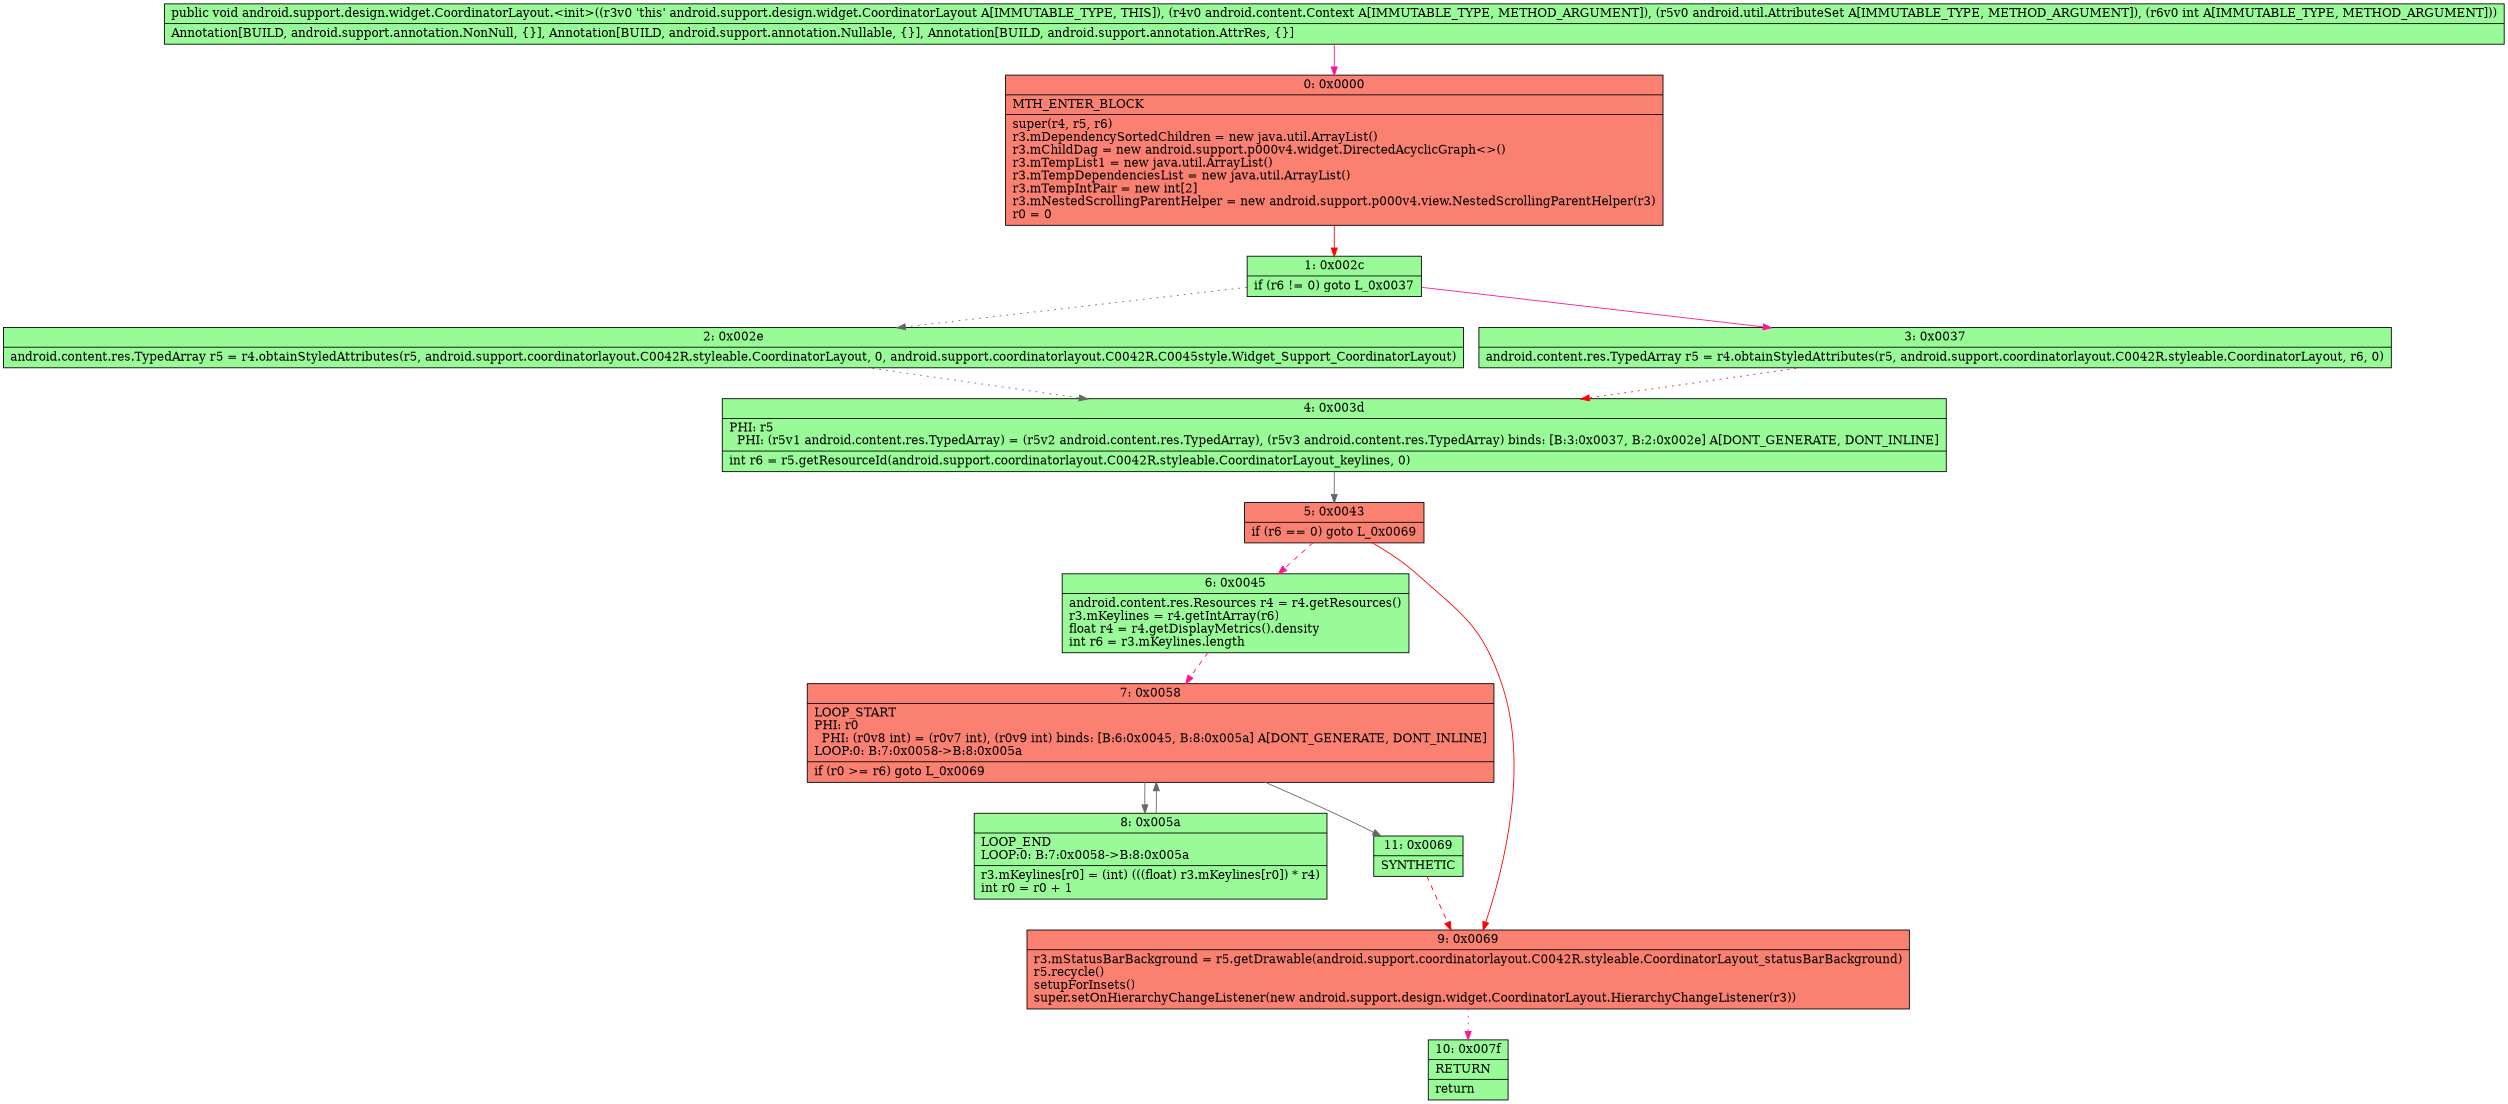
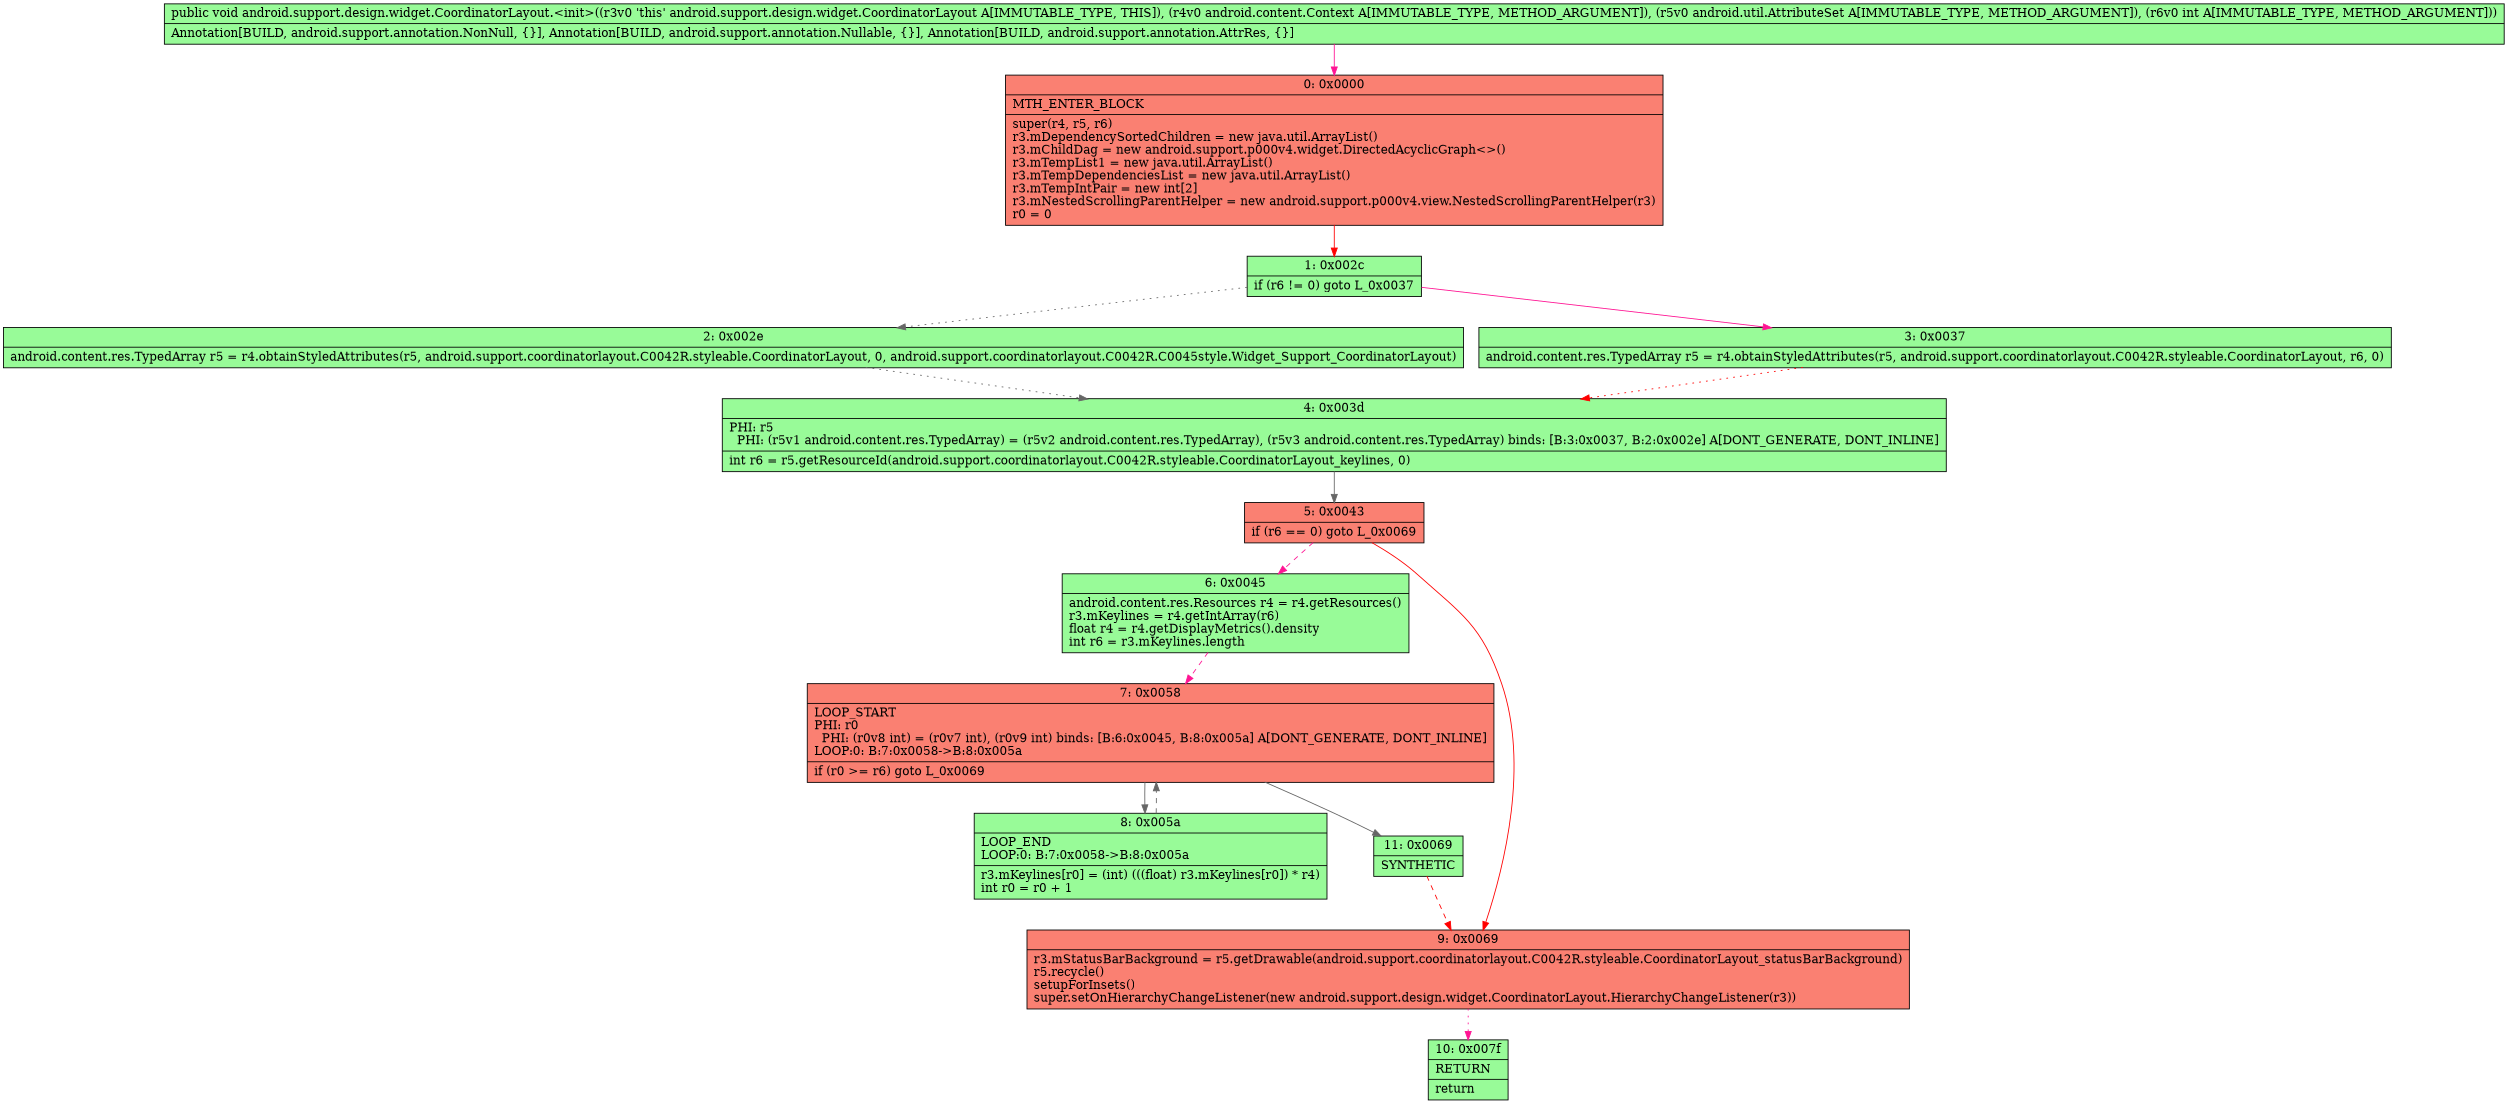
  digraph {
    node [fillcolor=palegreen shape=record style=filled]
    edge [color=gray40 style=solid]
    n1 [fillcolor=salmon label="{0\:\ 0x0000|MTH_ENTER_BLOCK\l|super(r4, r5, r6)\lr3.mDependencySortedChildren = new java.util.ArrayList()\lr3.mChildDag = new android.support.p000v4.widget.DirectedAcyclicGraph\<\>()\lr3.mTempList1 = new java.util.ArrayList()\lr3.mTempDependenciesList = new java.util.ArrayList()\lr3.mTempIntPair = new int[2]\lr3.mNestedScrollingParentHelper = new android.support.p000v4.view.NestedScrollingParentHelper(r3)\lr0 = 0\l}"]
    n2 [label="{1\:\ 0x002c|if (r6 != 0) goto L_0x0037\l}"]
    n3 [label="{2\:\ 0x002e|android.content.res.TypedArray r5 = r4.obtainStyledAttributes(r5, android.support.coordinatorlayout.C0042R.styleable.CoordinatorLayout, 0, android.support.coordinatorlayout.C0042R.C0045style.Widget_Support_CoordinatorLayout)\l}"]
    n4 [label="{3\:\ 0x0037|android.content.res.TypedArray r5 = r4.obtainStyledAttributes(r5, android.support.coordinatorlayout.C0042R.styleable.CoordinatorLayout, r6, 0)\l}"]
    n5 [label="{4\:\ 0x003d|PHI: r5 \l  PHI: (r5v1 android.content.res.TypedArray) = (r5v2 android.content.res.TypedArray), (r5v3 android.content.res.TypedArray) binds: [B:3:0x0037, B:2:0x002e] A[DONT_GENERATE, DONT_INLINE]\l|int r6 = r5.getResourceId(android.support.coordinatorlayout.C0042R.styleable.CoordinatorLayout_keylines, 0)\l}"]
    n6 [fillcolor=salmon label="{5\:\ 0x0043|if (r6 == 0) goto L_0x0069\l}"]
    n7 [label="{6\:\ 0x0045|android.content.res.Resources r4 = r4.getResources()\lr3.mKeylines = r4.getIntArray(r6)\lfloat r4 = r4.getDisplayMetrics().density\lint r6 = r3.mKeylines.length\l}"]
    n8 [fillcolor=salmon label="{9\:\ 0x0069|r3.mStatusBarBackground = r5.getDrawable(android.support.coordinatorlayout.C0042R.styleable.CoordinatorLayout_statusBarBackground)\lr5.recycle()\lsetupForInsets()\lsuper.setOnHierarchyChangeListener(new android.support.design.widget.CoordinatorLayout.HierarchyChangeListener(r3))\l}"]
    n9 [fillcolor=salmon label="{7\:\ 0x0058|LOOP_START\lPHI: r0 \l  PHI: (r0v8 int) = (r0v7 int), (r0v9 int) binds: [B:6:0x0045, B:8:0x005a] A[DONT_GENERATE, DONT_INLINE]\lLOOP:0: B:7:0x0058\-\>B:8:0x005a\l|if (r0 \>= r6) goto L_0x0069\l}"]
    n10 [label="{10\:\ 0x007f|RETURN\l|return\l}"]
    n11 [label="{8\:\ 0x005a|LOOP_END\lLOOP:0: B:7:0x0058\-\>B:8:0x005a\l|r3.mKeylines[r0] = (int) (((float) r3.mKeylines[r0]) * r4)\lint r0 = r0 + 1\l}"]
    n12 [label="{11\:\ 0x0069|SYNTHETIC\l}"]
    n13 [label="{public void android.support.design.widget.CoordinatorLayout.\<init\>((r3v0 'this' android.support.design.widget.CoordinatorLayout A[IMMUTABLE_TYPE, THIS]), (r4v0 android.content.Context A[IMMUTABLE_TYPE, METHOD_ARGUMENT]), (r5v0 android.util.AttributeSet A[IMMUTABLE_TYPE, METHOD_ARGUMENT]), (r6v0 int A[IMMUTABLE_TYPE, METHOD_ARGUMENT]))  | Annotation[BUILD, android.support.annotation.NonNull, \{\}], Annotation[BUILD, android.support.annotation.Nullable, \{\}], Annotation[BUILD, android.support.annotation.AttrRes, \{\}]\l}"]
    n1 -> n2 [color=red]
    n2 -> n3 [style=dotted]
    n2 -> n4 [color=deeppink]
    n3 -> n5 [style=dotted]
    n4 -> n5 [color=red style=dotted]
    n5 -> n6
    n6 -> n7 [color=deeppink style=dashed]
    n6 -> n8 [color=red]
    n7 -> n9 [color=deeppink style=dashed]
    n8 -> n10 [color=deeppink style=dotted]
    n9 -> n11
    n9 -> n12
-   n11 -> n9
+   n11 -> n9 [style=dashed]
    n12 -> n8 [color=red style=dashed]
    n13 -> n1 [color=deeppink]
  }
